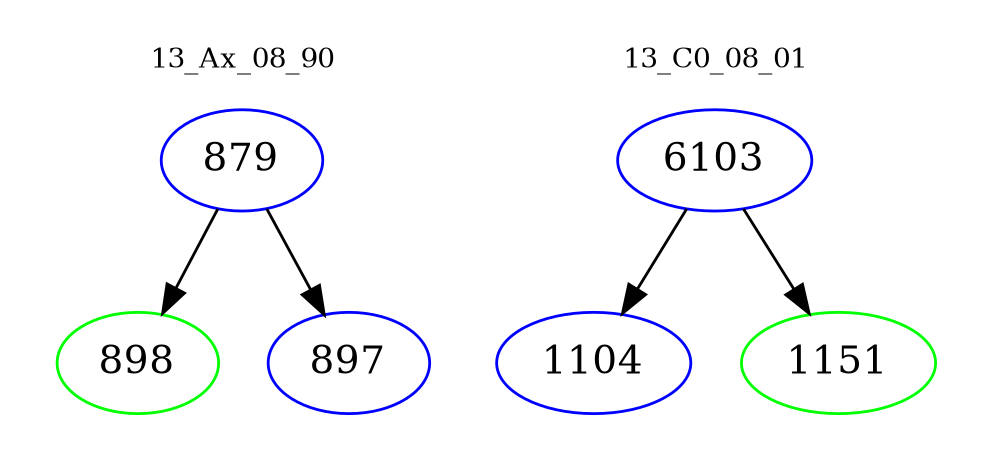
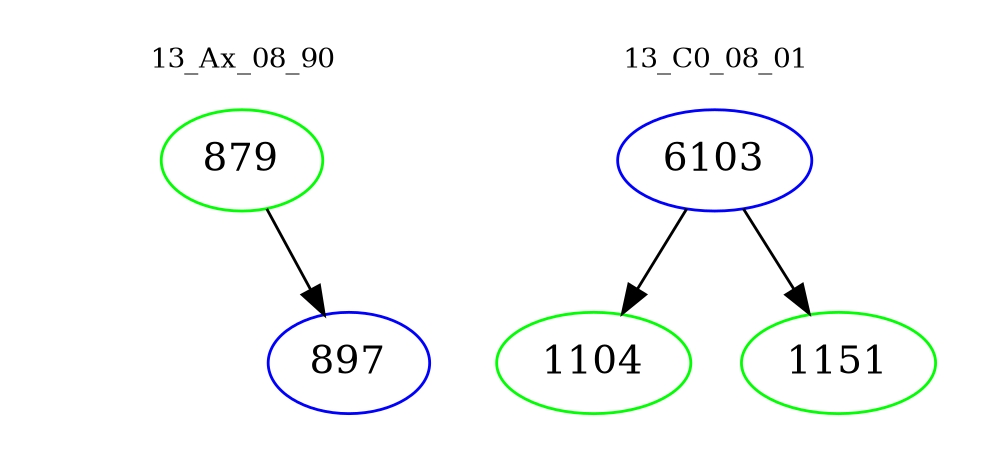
  digraph {
    node [color=blue]
    edge [color=black]
-   n1 [label=879]
-   n2 [color=green label=898]
+   n1 [color=green label=879]
    n3 [label=897]
    n4 [label=6103]
-   n5 [label=1104]
+   n5 [color=green label=1104]
    n6 [color=green label=1151]
    subgraph cluster_1 {
      color=white
      fontsize=10
      label="13_Ax_08_90"
      n1
-     n2
      n3
    }
    subgraph cluster_2 {
      color=white
      fontsize=10
      label="13_C0_08_01"
      n4
      n5
      n6
    }
-   n1 -> n2
    n1 -> n3
    n4 -> n5
    n4 -> n6
  }
